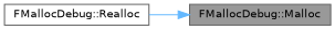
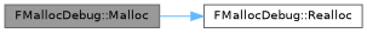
  digraph {
    rankdir=RL
    node [fontname=Helvetica fontsize=10 shape=box style=filled]
    n1 [color=gray40 fillcolor=grey60 fontcolor=black height=0.2 label="FMallocDebug::Malloc" width=0.4]
    n2 [color=grey40 fillcolor=white height=0.2 label="FMallocDebug::Realloc" width=0.4]
-   n1 -> n2 [color=steelblue1 dir=back fontname=Helvetica fontsize=10 labelfontname=Helvetica labelfontsize=10 style=solid]
+   n2 -> n1 [color=steelblue1 dir=back fontname=Helvetica fontsize=10 labelfontname=Helvetica labelfontsize=10 style=solid]
  }
